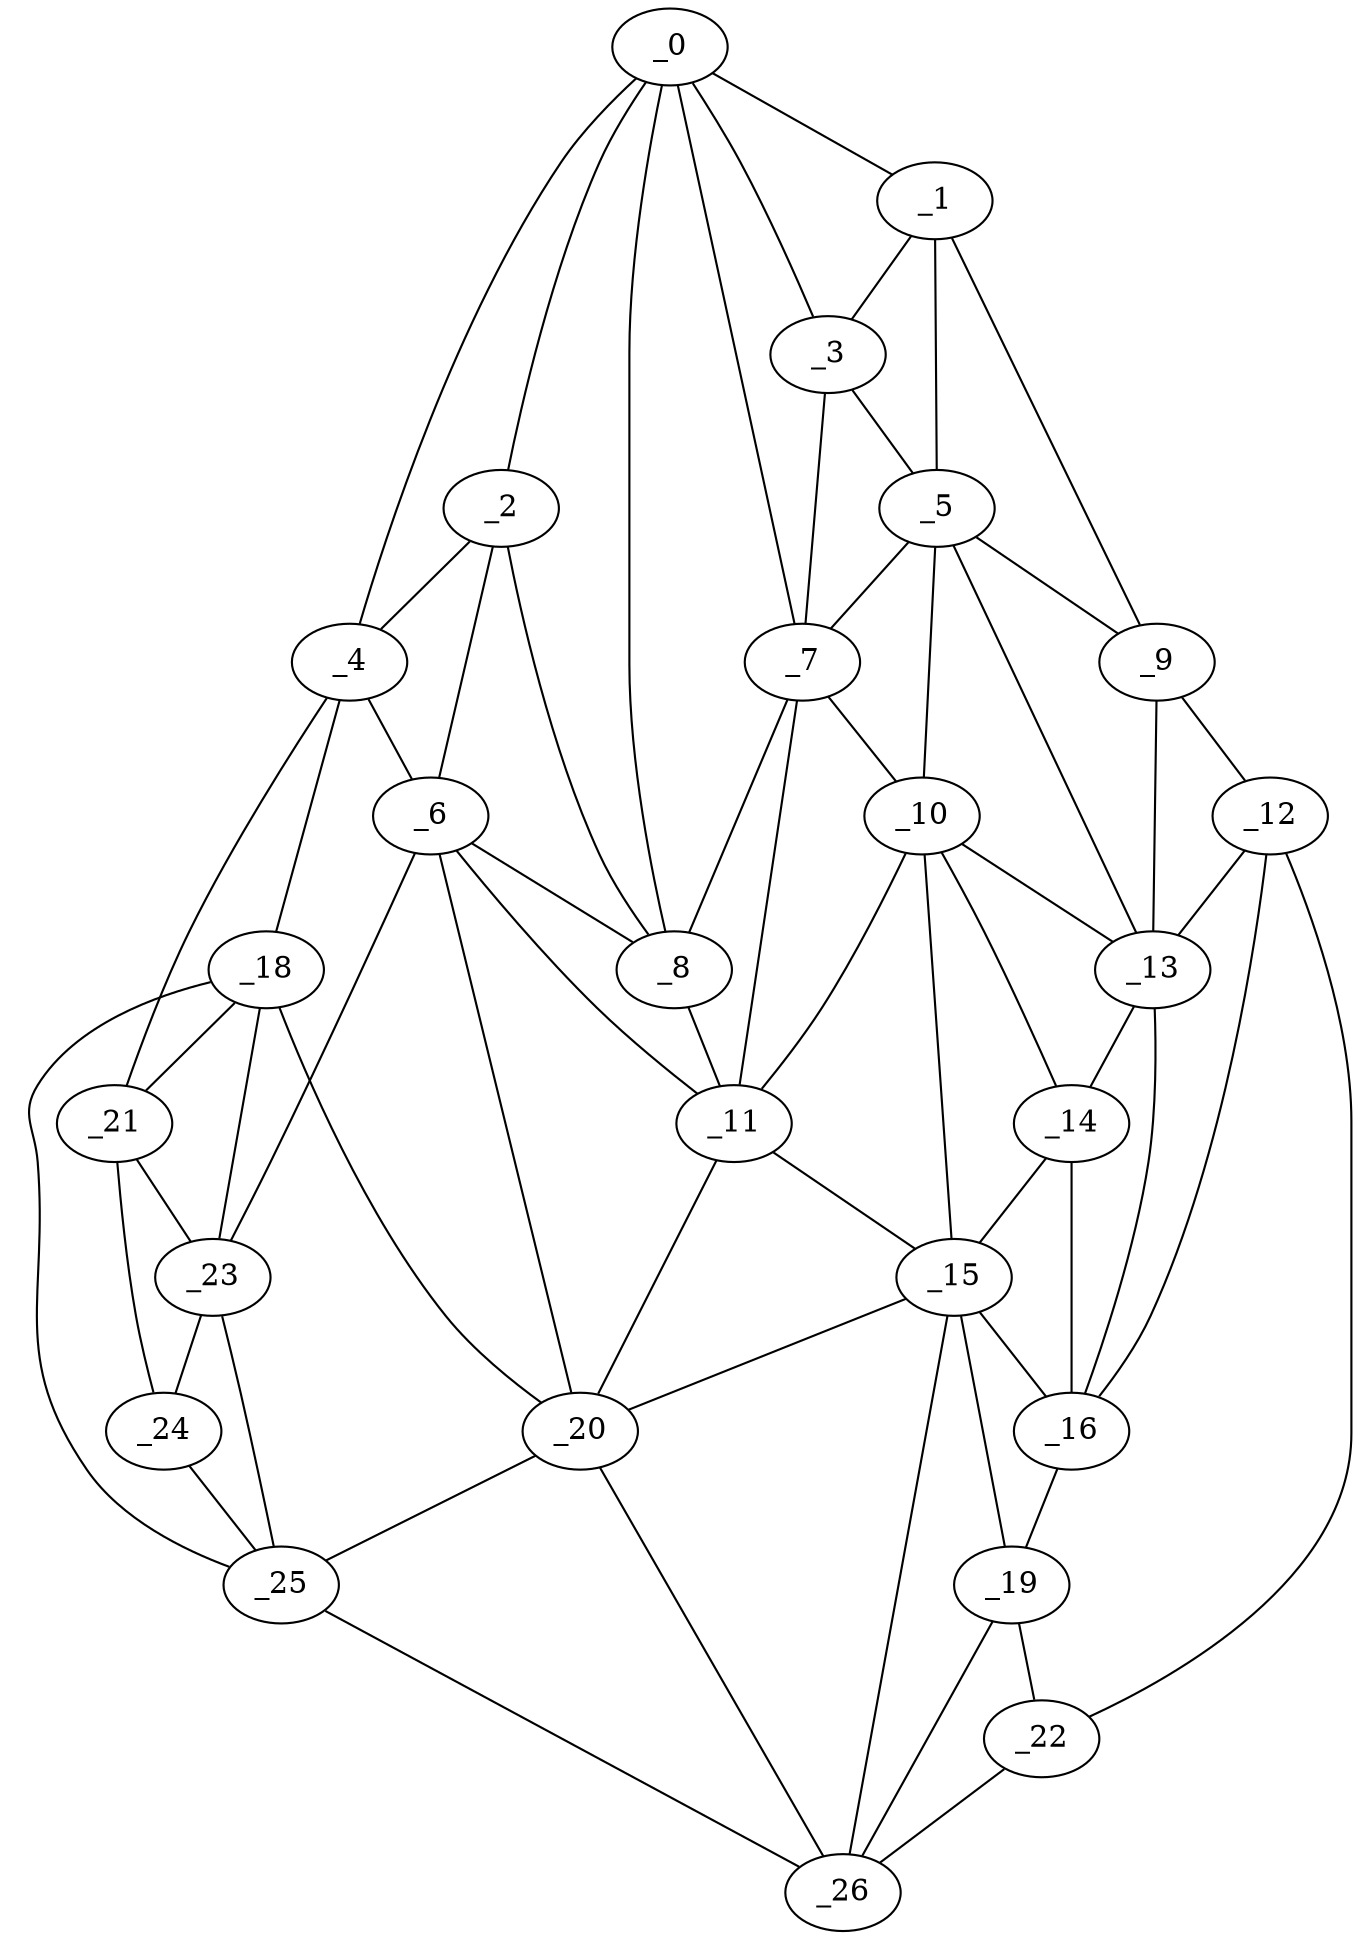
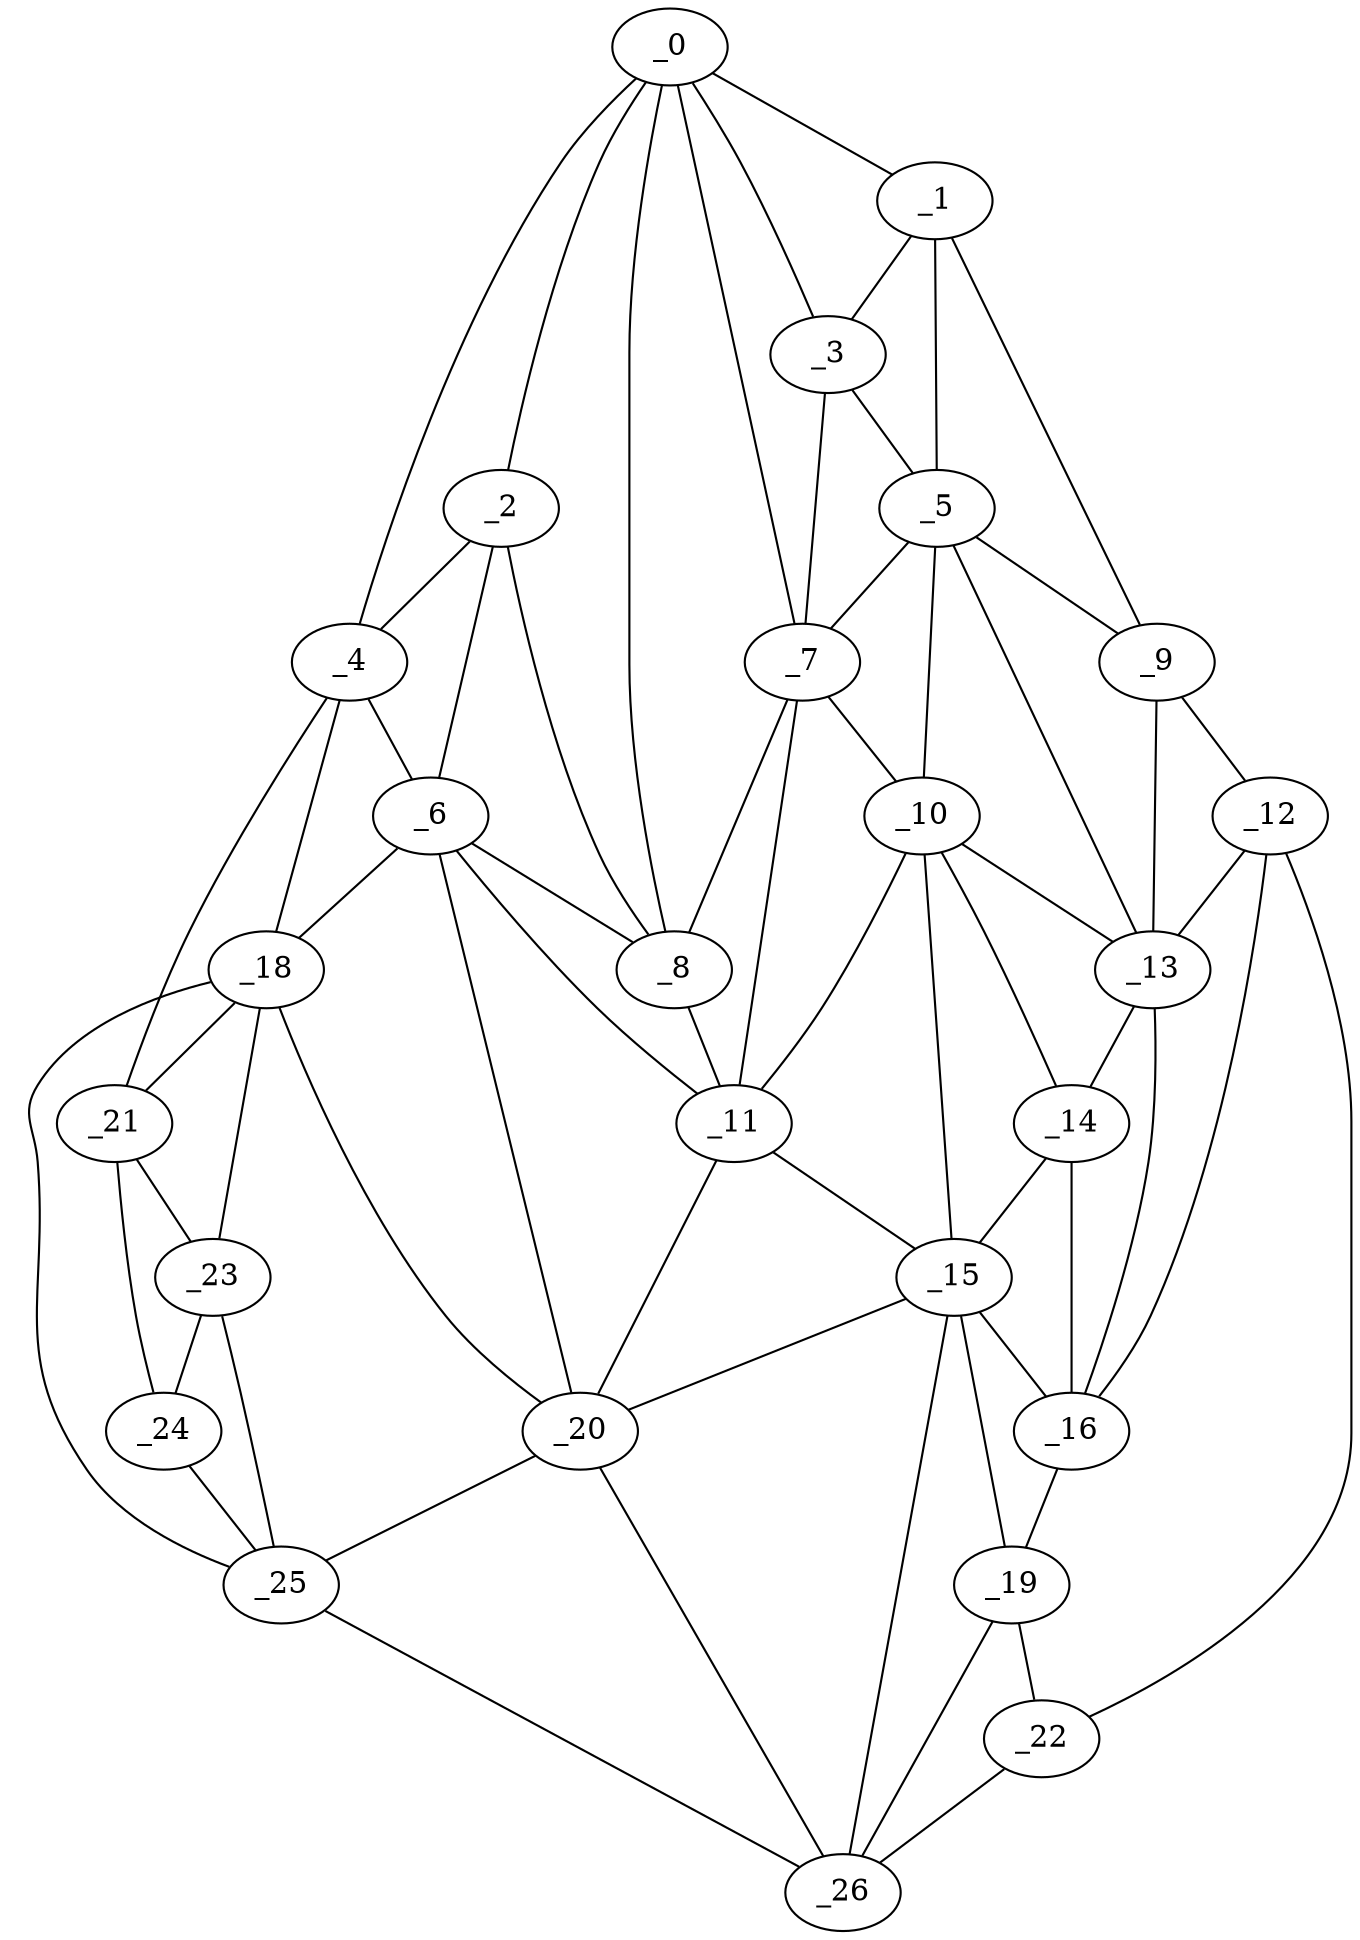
  graph {
    node [x=41 y=52]
    edge [valence=2]
    _0 [x=37 y=42]
    _1 [x=38 y=8]
    _2 [x=40]
    _3 [y=26]
    _4 [y=72]
    _7 [x=48 y=29]
    _8 [x=48]
    _5 [x=46 y=9]
    _9 [x=49 y=3]
    _6 [x=46 y=69]
    _18 [x=85 y=83]
    _21 [x=88 y=103]
    _10 [x=53 y=28]
    _11 [x=61 y=44]
    _13 [x=64 y=11]
    _12 [x=63 y=5]
    _20 [x=87 y=72]
    _23 [x=95 y=92]
    _25 [x=96 y=74]
    _24 [x=95 y=113]
    _14 [x=66 y=19]
    _15 [x=74 y=26]
    _16 [x=78 y=18]
    _22 [x=94 y=12]
    _26 [x=97 y=23]
    _19 [x=87 y=17]
    _0 -- _1 [valence=1]
    _0 -- _2
    _0 -- _3 [valence=1]
    _0 -- _4 [valence=1]
    _0 -- _7
    _0 -- _8
    _1 -- _3
    _1 -- _5 [valence=1]
    _1 -- _9 [valence=1]
    _2 -- _4
    _2 -- _8
    _2 -- _6
    _3 -- _7 [valence=1]
    _3 -- _5
    _4 -- _6
    _4 -- _18
    _4 -- _21 [valence=1]
    _7 -- _8 [valence=1]
    _7 -- _10
    _7 -- _11 [valence=1]
    _8 -- _11
    _5 -- _7 [valence=1]
    _5 -- _9
    _5 -- _10
    _5 -- _13
    _9 -- _13
    _9 -- _12 [valence=1]
    _6 -- _8
-   _6 -- _23
+   _6 -- _18
    _6 -- _11
    _6 -- _20
    _18 -- _21
    _18 -- _20
    _18 -- _23
    _18 -- _25
    _21 -- _23
    _21 -- _24
    _10 -- _11
    _10 -- _13
    _10 -- _14
    _10 -- _15
    _11 -- _20
    _11 -- _15 [valence=1]
    _13 -- _14
    _13 -- _16
    _12 -- _13
    _12 -- _16 [valence=1]
    _12 -- _22 [valence=1]
    _20 -- _25 [valence=1]
    _20 -- _26
    _23 -- _25
    _23 -- _24
    _25 -- _26 [valence=1]
    _24 -- _25 [valence=1]
    _14 -- _15
    _14 -- _16
    _15 -- _20 [valence=1]
    _15 -- _16
    _15 -- _26
    _15 -- _19 [valence=1]
    _16 -- _19 [valence=1]
    _22 -- _26 [valence=1]
    _19 -- _22
    _19 -- _26
  }
